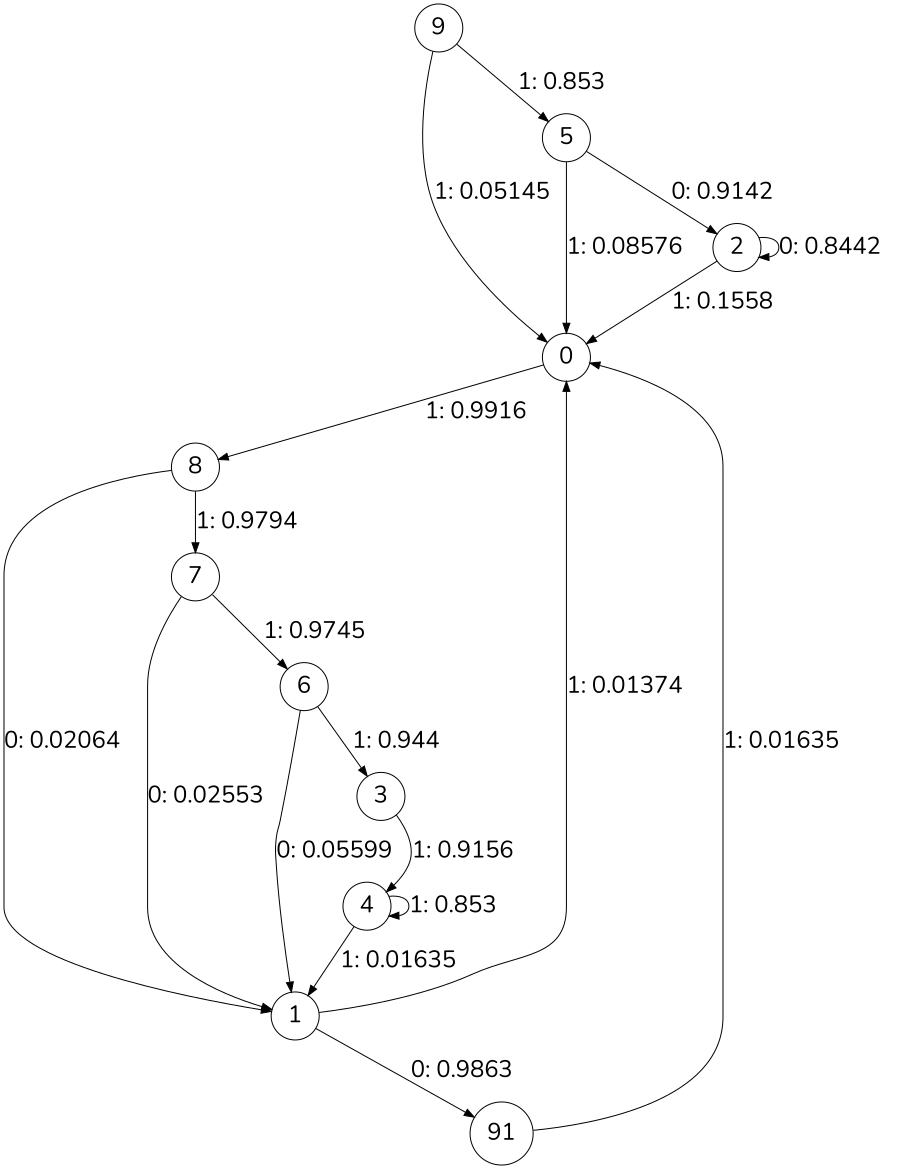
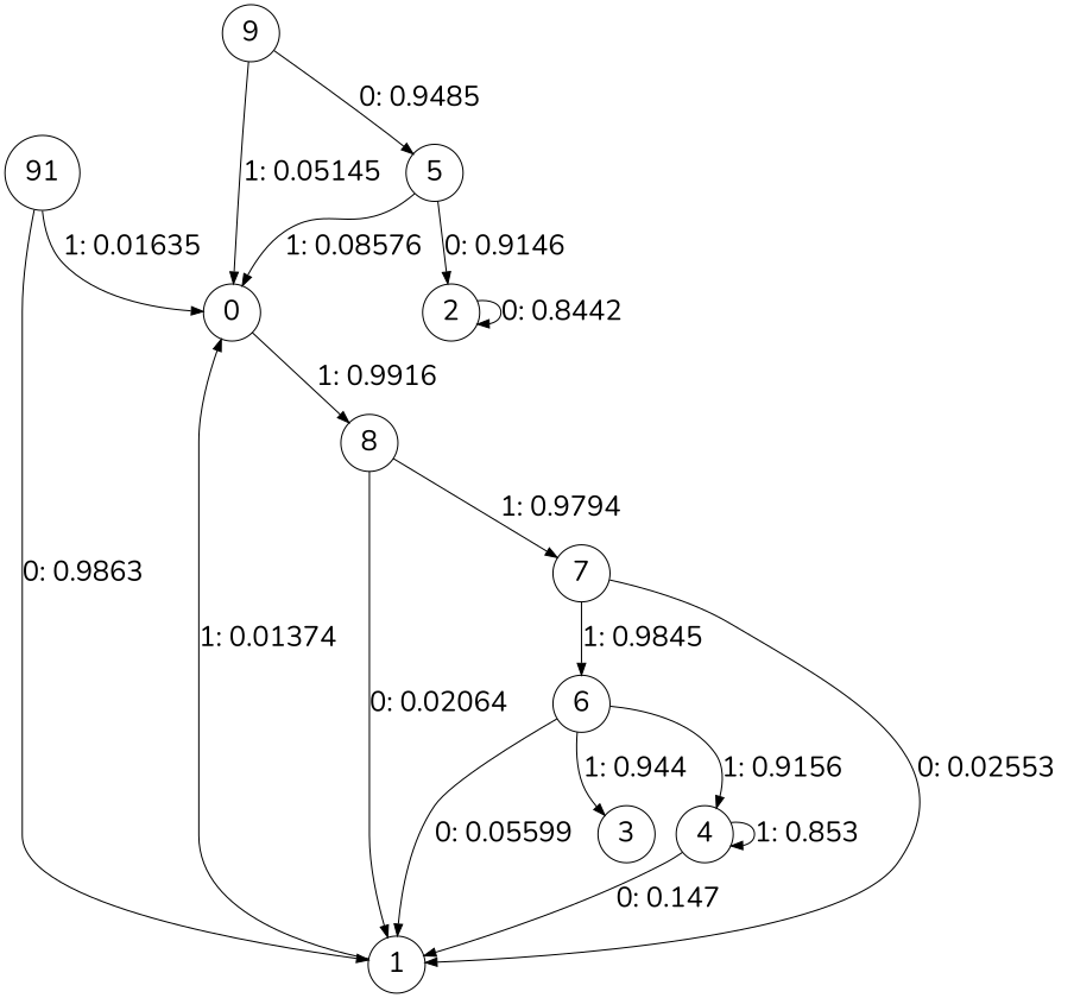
  digraph {
    fontname=Nunito
    node [fontname=Nunito fontsize=24 shape=circle]
    edge [fontname=Nunito fontsize=24]
    0
    8
    1
    n4 [label=91]
    7
    6
    2
    3
    4
    5
    9
    0 -> 8 [label="1: 0.9916   "]
    8 -> 1 [label="0: 0.02064  "]
    8 -> 7 [label="1: 0.9794   "]
    1 -> 0 [label="1: 0.01374  "]
-   1 -> n4 [label="0: 0.9863   "]
+   n4 -> 1 [label="0: 0.9863   "]
    n4 -> 0 [label="1: 0.01635  "]
    7 -> 1 [label="0: 0.02553  "]
-   7 -> 6 [label="1: 0.9745   "]
+   7 -> 6 [label="1: 0.9845   "]
    6 -> 1 [label="0: 0.05599  "]
    6 -> 3 [label="1: 0.944    "]
-   2 -> 0 [label="1: 0.1558   "]
    2 -> 2 [label="0: 0.8442   "]
-   3 -> 4 [label="1: 0.9156   "]
-   4 -> 1 [label="1: 0.01635  "]
+   6 -> 4 [label="1: 0.9156   "]
+   4 -> 1 [label="0: 0.147    "]
    4 -> 4 [label="1: 0.853    "]
    5 -> 0 [label="1: 0.08576  "]
-   5 -> 2 [label="0: 0.9142   "]
+   5 -> 2 [label="0: 0.9146   "]
    9 -> 0 [label="1: 0.05145  "]
-   9 -> 5 [label="1: 0.853    "]
+   9 -> 5 [label="0: 0.9485   "]
  }
